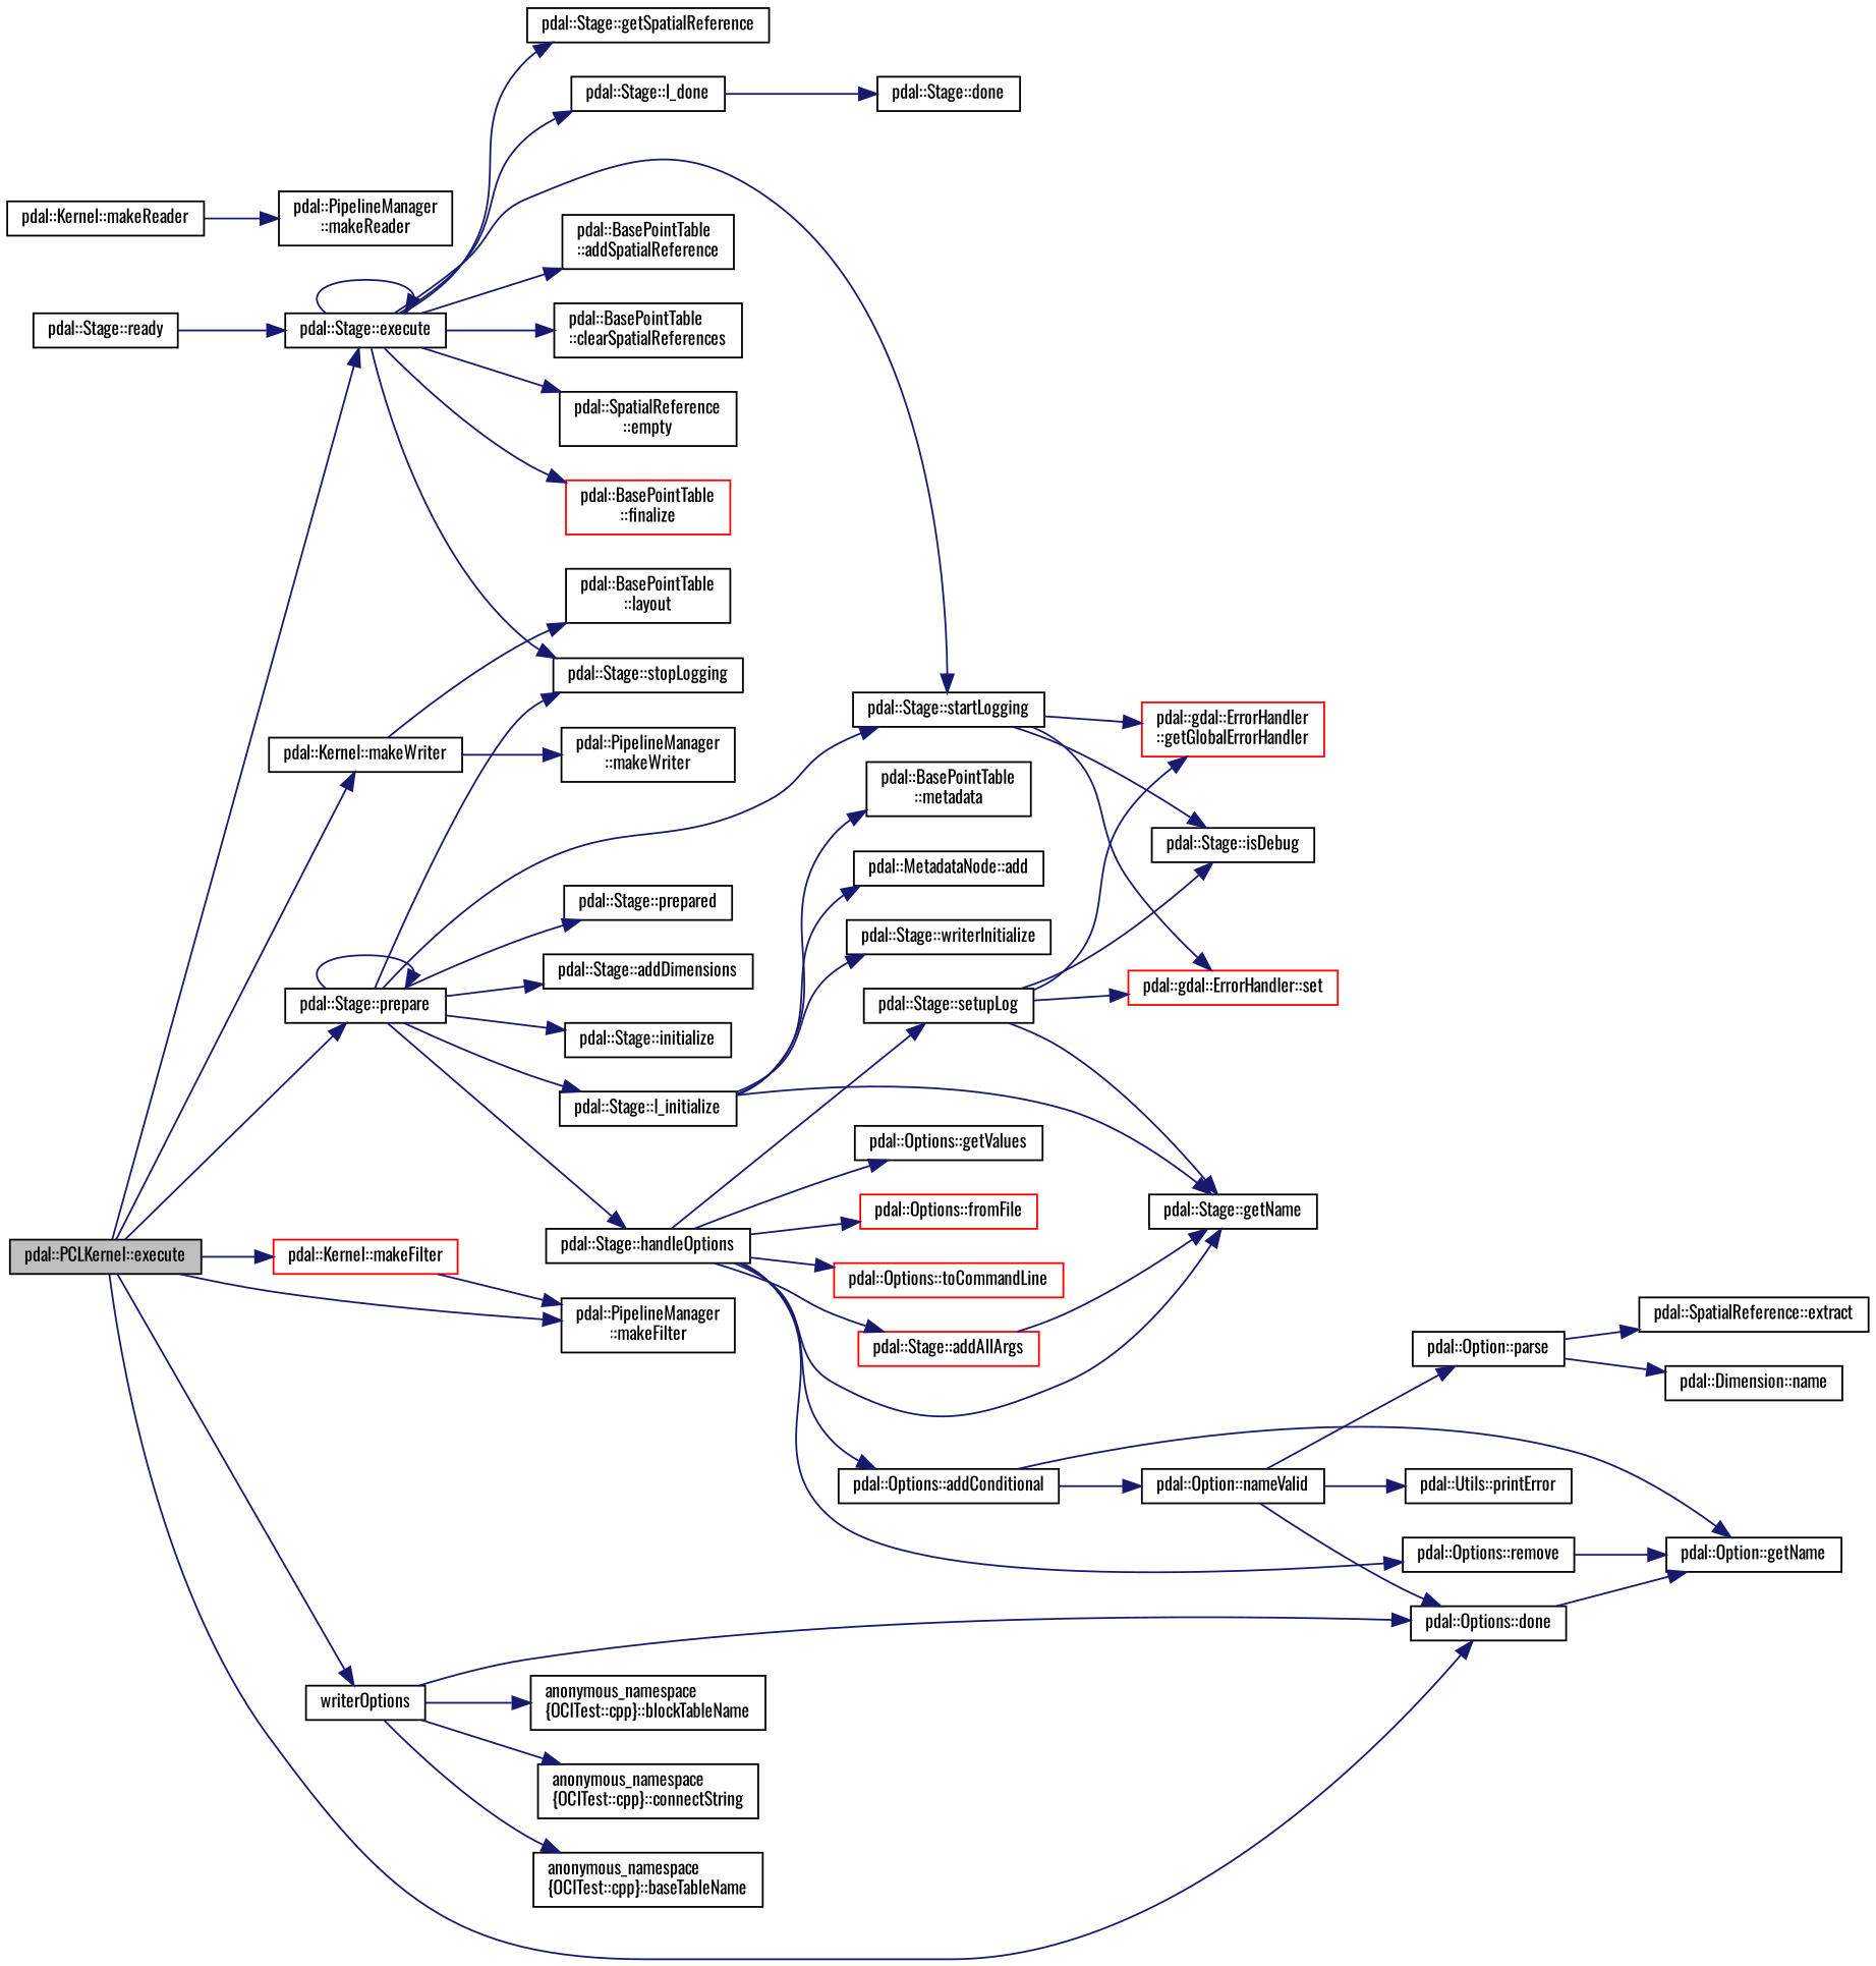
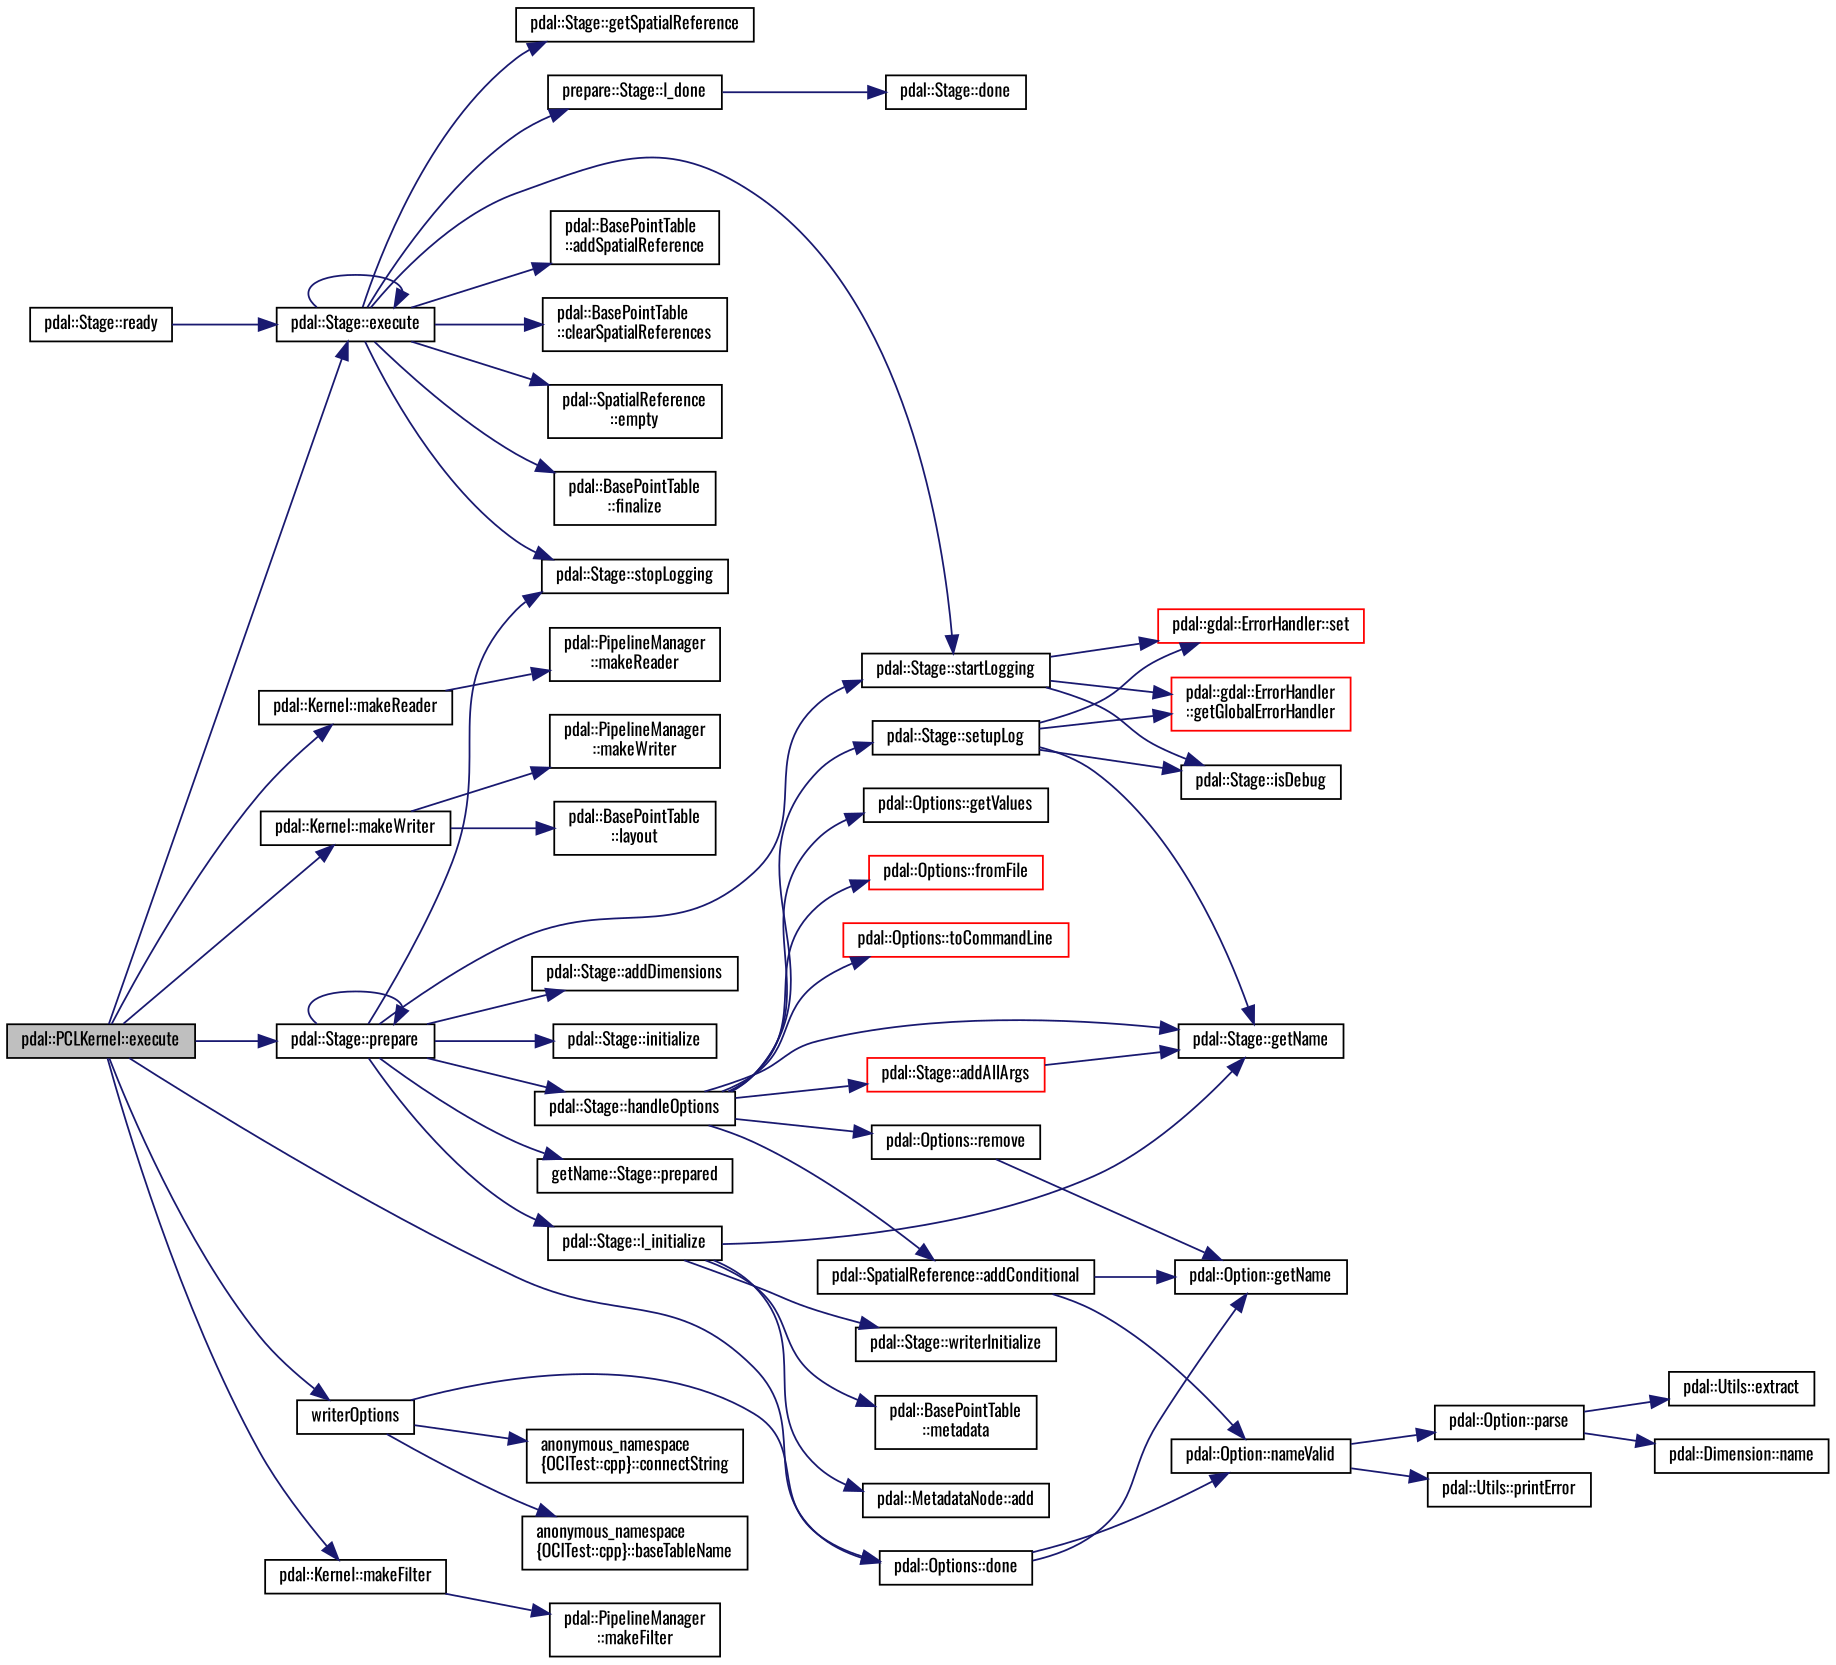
  digraph {
    fontname=Oswald
    rankdir=LR
    node [color=black fillcolor=white fontname=Oswald fontsize=10 shape=record style=filled]
    edge [color=midnightblue fontname=Oswald fontsize=10 labelfontname=Helvetica labelfontsize=10 style=solid]
    n1 [fillcolor=grey75 fontcolor=black height=0.2 label="pdal::PCLKernel::execute" width=0.4]
    n2 [height=0.2 label="pdal::Options::done" width=0.4]
    n3 [height=0.2 label="pdal::Stage::execute" width=0.4]
-   n4 [color=red height=0.2 label="pdal::Kernel::makeFilter" width=0.4]
+   n4 [height=0.2 label="pdal::Kernel::makeFilter" width=0.4]
    n5 [height=0.2 label="pdal::Kernel::makeReader" width=0.4]
    n6 [height=0.2 label="pdal::Kernel::makeWriter" width=0.4]
    n7 [height=0.2 label="pdal::Stage::prepare" width=0.4]
    n8 [height=0.2 label=writerOptions width=0.4]
    n9 [height=0.2 label="pdal::Option::getName" width=0.4]
    n10 [height=0.2 label="pdal::Option::nameValid" width=0.4]
    n11 [height=0.2 label="pdal::BasePointTable\l::addSpatialReference" width=0.4]
    n12 [height=0.2 label="pdal::BasePointTable\l::clearSpatialReferences" width=0.4]
    n13 [height=0.2 label="pdal::SpatialReference\l::empty" width=0.4]
-   n14 [color=red height=0.2 label="pdal::BasePointTable\l::finalize" width=0.4]
+   n14 [height=0.2 label="pdal::BasePointTable\l::finalize" width=0.4]
    n15 [height=0.2 label="pdal::Stage::getSpatialReference" width=0.4]
-   n16 [height=0.2 label="pdal::Stage::l_done" width=0.4]
+   n16 [height=0.2 label="prepare::Stage::l_done" width=0.4]
    n17 [height=0.2 label="pdal::Stage::startLogging" width=0.4]
    n18 [height=0.2 label="pdal::Stage::stopLogging" width=0.4]
    n19 [height=0.2 label="pdal::PipelineManager\l::makeFilter" width=0.4]
    n20 [height=0.2 label="pdal::PipelineManager\l::makeReader" width=0.4]
    n21 [height=0.2 label="pdal::PipelineManager\l::makeWriter" width=0.4]
    n22 [height=0.2 label="pdal::BasePointTable\l::layout" width=0.4]
    n23 [height=0.2 label="pdal::Stage::addDimensions" width=0.4]
    n24 [height=0.2 label="pdal::Stage::handleOptions" width=0.4]
    n25 [height=0.2 label="pdal::Stage::initialize" width=0.4]
    n26 [height=0.2 label="pdal::Stage::l_initialize" width=0.4]
-   n27 [height=0.2 label="pdal::Stage::prepared" width=0.4]
+   n27 [height=0.2 label="getName::Stage::prepared" width=0.4]
    n28 [height=0.2 label="anonymous_namespace\l\{OCITest::cpp\}::baseTableName" width=0.4]
-   n29 [height=0.2 label="anonymous_namespace\l\{OCITest::cpp\}::blockTableName" width=0.4]
    n30 [height=0.2 label="anonymous_namespace\l\{OCITest::cpp\}::connectString" width=0.4]
    n31 [height=0.2 label="pdal::Option::parse" width=0.4]
    n32 [height=0.2 label="pdal::Utils::printError" width=0.4]
-   n33 [height=0.2 label="pdal::SpatialReference::extract" width=0.4]
+   n33 [height=0.2 label="pdal::Utils::extract" width=0.4]
    n34 [height=0.2 label="pdal::Dimension::name" width=0.4]
    n35 [height=0.2 label="pdal::Stage::done" width=0.4]
    n36 [height=0.2 label="pdal::Stage::ready" width=0.4]
    n37 [color=red height=0.2 label="pdal::gdal::ErrorHandler\l::getGlobalErrorHandler" width=0.4]
    n38 [height=0.2 label="pdal::Stage::isDebug" width=0.4]
    n39 [color=red height=0.2 label="pdal::gdal::ErrorHandler::set" width=0.4]
    n40 [color=red height=0.2 label="pdal::Stage::addAllArgs" width=0.4]
    n41 [height=0.2 label="pdal::Stage::getName" width=0.4]
    n42 [height=0.2 label="pdal::Options::getValues" width=0.4]
-   n43 [height=0.2 label="pdal::Options::addConditional" width=0.4]
+   n43 [height=0.2 label="pdal::SpatialReference::addConditional" width=0.4]
    n44 [color=red height=0.2 label="pdal::Options::fromFile" width=0.4]
    n45 [height=0.2 label="pdal::Options::remove" width=0.4]
    n46 [color=red height=0.2 label="pdal::Options::toCommandLine" width=0.4]
    n47 [height=0.2 label="pdal::Stage::setupLog" width=0.4]
    n48 [height=0.2 label="pdal::BasePointTable\l::metadata" width=0.4]
    n49 [height=0.2 label="pdal::MetadataNode::add" width=0.4]
    n50 [height=0.2 label="pdal::Stage::writerInitialize" width=0.4]
    n1 -> n2
    n1 -> n3
    n1 -> n4
-   n1 -> n19
+   n1 -> n5
    n1 -> n6
    n1 -> n7
    n1 -> n8
    n2 -> n9
-   n10 -> n2
+   n2 -> n10
    n3 -> n3
    n3 -> n11
    n3 -> n12
    n3 -> n13
    n3 -> n14
    n3 -> n15
    n3 -> n16
    n3 -> n17
    n3 -> n18
    n4 -> n19
    n5 -> n20
    n6 -> n21
    n6 -> n22
    n7 -> n7
    n7 -> n17
    n7 -> n18
    n7 -> n23
    n7 -> n24
    n7 -> n25
    n7 -> n26
    n7 -> n27
    n8 -> n2
    n8 -> n28
-   n8 -> n29
    n8 -> n30
    n10 -> n31
    n10 -> n32
    n16 -> n35
    n17 -> n37
    n17 -> n38
    n17 -> n39
    n24 -> n40
    n24 -> n41
    n24 -> n42
    n24 -> n43
    n24 -> n44
    n24 -> n45
    n24 -> n46
    n24 -> n47
    n26 -> n41
    n26 -> n48
    n26 -> n49
    n26 -> n50
    n31 -> n33
    n31 -> n34
    n36 -> n3
    n40 -> n41
    n43 -> n9
    n43 -> n10
    n45 -> n9
    n47 -> n37
    n47 -> n38
    n47 -> n39
    n47 -> n41
  }
